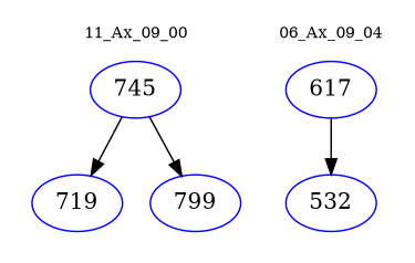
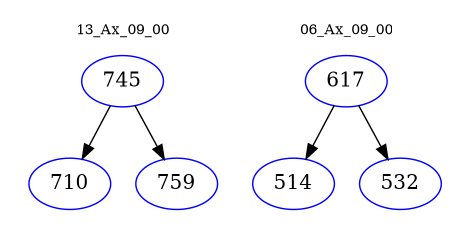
  digraph {
    node [color=blue]
    edge [color=black]
    n1 [label=745]
-   n2 [label=719]
-   n3 [label=799]
+   n2 [label=710]
+   n3 [label=759]
    n4 [label=617]
+   n5 [label=514]
    n6 [label=532]
    subgraph cluster_1 {
      color=white
      fontsize=10
-     label="11_Ax_09_00"
+     label="13_Ax_09_00"
      n1
      n2
      n3
    }
    subgraph cluster_2 {
      color=white
      fontsize=10
-     label="06_Ax_09_04"
+     label="06_Ax_09_00"
      n4
+     n5
      n6
    }
    n1 -> n2
    n1 -> n3
+   n4 -> n5
    n4 -> n6
  }
